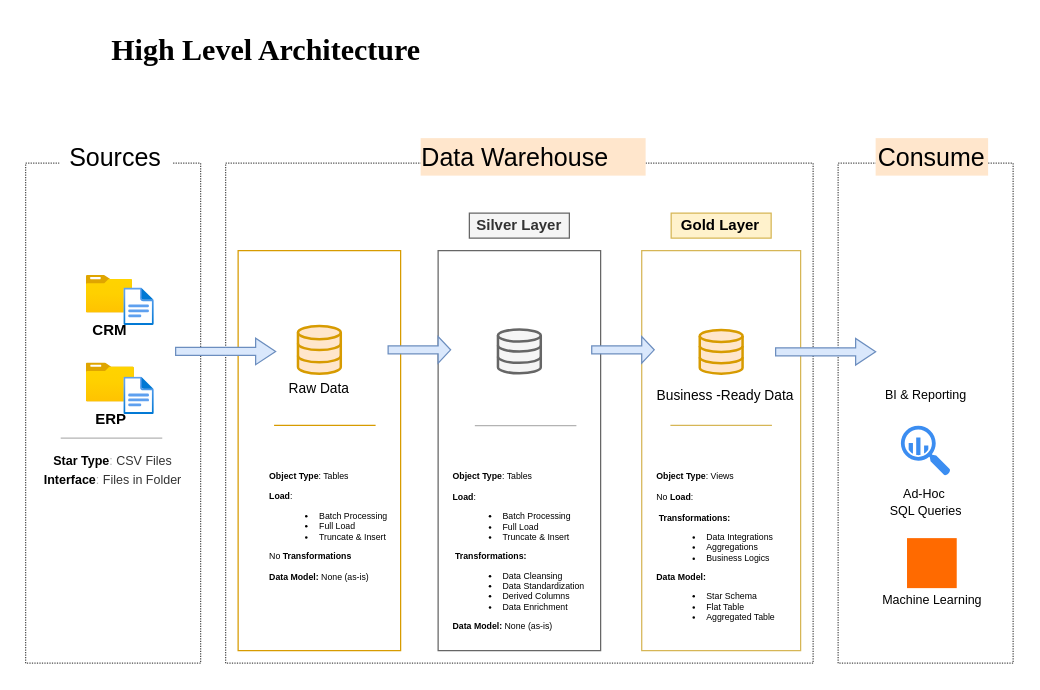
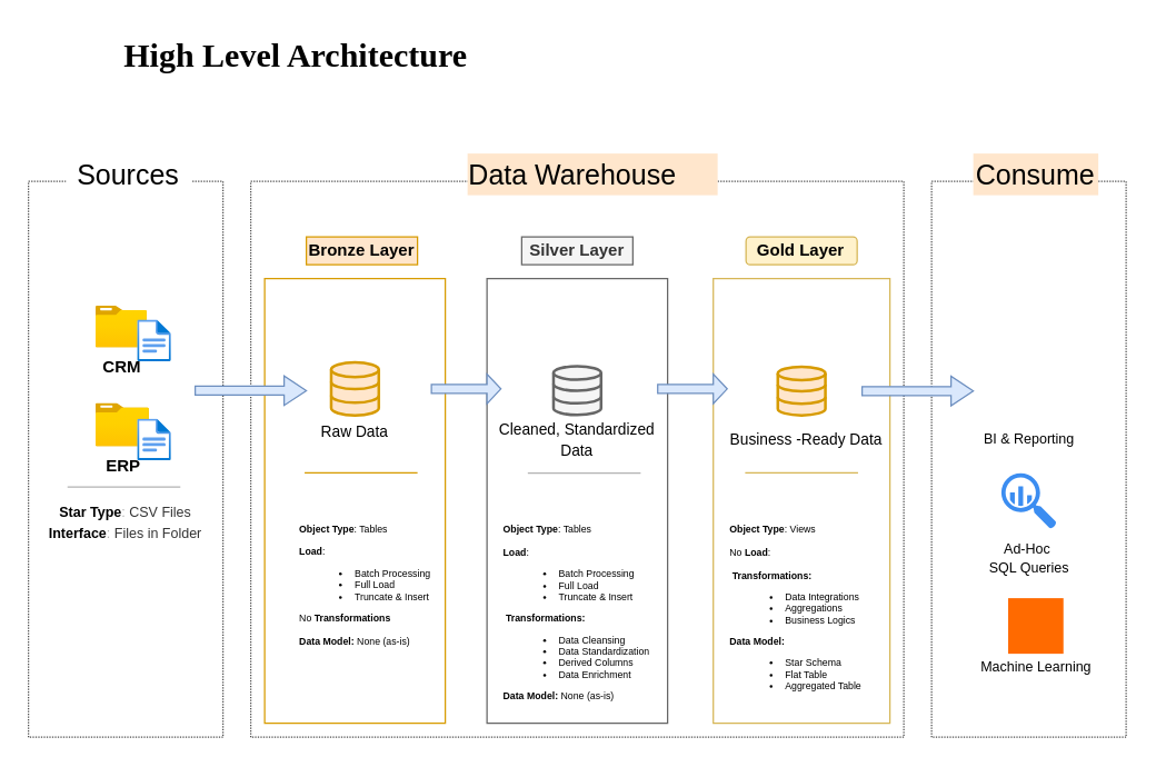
  <mxCell id="0" />
  <mxCell id="1" parent="0" />
  <mxCell id="2" value="" style="rounded=0;whiteSpace=wrap;html=1;dashed=1;strokeColor=light-dark(#4D4D4D,#EDEDED);fillColor=none;dashPattern=1 1;" vertex="1" parent="1"><mxGeometry x="180" y="130" width="470" height="400" as="geometry" /></mxCell>
  <mxCell id="3" value="&lt;b&gt;&lt;font style=&quot;font-size: 24px;&quot; face=&quot;Verdana&quot;&gt;High Level Architecture&amp;nbsp;&lt;/font&gt;&lt;/b&gt;" style="text;html=1;align=center;verticalAlign=middle;resizable=0;points=[];autosize=1;strokeColor=none;fillColor=none;" vertex="1" parent="1"><mxGeometry x="40" y="20" width="350" height="40" as="geometry" /></mxCell>
  <mxCell id="4" value="" style="rounded=0;whiteSpace=wrap;html=1;dashed=1;strokeColor=light-dark(#4D4D4D,#EDEDED);fillColor=none;dashPattern=1 1;" vertex="1" parent="1"><mxGeometry x="20" y="130" width="140" height="400" as="geometry" /></mxCell>
  <mxCell id="5" value="&lt;font style=&quot;font-size: 20px;&quot;&gt;Sources&lt;/font&gt;" style="rounded=0;whiteSpace=wrap;html=1;strokeColor=none;" vertex="1" parent="1"><mxGeometry x="47.17" y="110" width="90" height="30" as="geometry" /></mxCell>
  <mxCell id="6" value="&lt;span style=&quot;font-size: 20px;&quot;&gt;Data Warehouse&lt;span style=&quot;white-space: pre;&quot;&gt;&#09;&lt;/span&gt;&lt;/span&gt;" style="rounded=0;whiteSpace=wrap;html=1;strokeColor=none;fillColor=#ffe6cc;" vertex="1" parent="1"><mxGeometry x="336" y="110" width="180" height="30" as="geometry" /></mxCell>
  <mxCell id="7" value="" style="rounded=0;whiteSpace=wrap;html=1;dashed=1;strokeColor=light-dark(#4D4D4D,#EDEDED);fillColor=none;dashPattern=1 1;" vertex="1" parent="1"><mxGeometry x="670" y="130" width="140" height="400" as="geometry" /></mxCell>
  <mxCell id="8" value="&lt;font style=&quot;font-size: 20px;&quot;&gt;Consume&lt;/font&gt;" style="rounded=0;whiteSpace=wrap;html=1;strokeColor=none;fillColor=#ffe6cc;" vertex="1" parent="1"><mxGeometry x="700" y="110" width="90" height="30" as="geometry" /></mxCell>
+ <mxCell id="9" value="&lt;font&gt;&lt;b style=&quot;&quot;&gt;Bronze Layer&lt;/b&gt;&lt;/font&gt;" style="rounded=0;whiteSpace=wrap;html=1;fillColor=#ffe6cc;strokeColor=#d79b00;" vertex="1" parent="1"><mxGeometry x="220" y="170" width="80" height="20" as="geometry" /></mxCell>
  <mxCell id="10" value="" style="rounded=0;whiteSpace=wrap;html=1;fillColor=none;strokeColor=#d79b00;" vertex="1" parent="1"><mxGeometry x="190" y="200" width="130" height="320" as="geometry" /></mxCell>
  <mxCell id="11" value="&lt;b&gt;Silver Layer&lt;/b&gt;" style="rounded=0;whiteSpace=wrap;html=1;fillColor=#f5f5f5;strokeColor=#666666;fontColor=#333333;" vertex="1" parent="1"><mxGeometry x="374.99" y="170" width="80" height="20" as="geometry" /></mxCell>
  <mxCell id="12" value="" style="rounded=0;whiteSpace=wrap;html=1;fillColor=none;strokeColor=#666666;fontColor=#333333;" vertex="1" parent="1"><mxGeometry x="350" y="200" width="130" height="320" as="geometry" /></mxCell>
- <mxCell id="13" value="&lt;b&gt;Gold Layer&lt;/b&gt;" style="rounded=0;whiteSpace=wrap;html=1;fillColor=#fff2cc;strokeColor=#d6b656;" vertex="1" parent="1"><mxGeometry x="536.43" y="170" width="80" height="20" as="geometry" /></mxCell>
+ <mxCell id="13" value="&lt;b&gt;Gold Layer&lt;/b&gt;" style="whiteSpace=wrap;html=1;fillColor=#fff2cc;strokeColor=#d6b656;rounded=1;" vertex="1" parent="1"><mxGeometry x="536.43" y="170" width="80" height="20" as="geometry" /></mxCell>
  <mxCell id="14" value="" style="rounded=0;whiteSpace=wrap;html=1;fillColor=none;strokeColor=#d6b656;" vertex="1" parent="1"><mxGeometry x="512.88" y="200" width="127.12" height="320" as="geometry" /></mxCell>
  <mxCell id="15" value="&lt;b&gt;CRM&lt;/b&gt;" style="image;aspect=fixed;html=1;points=[];align=center;fontSize=12;image=img/lib/azure2/general/Folder_Blank.svg;" vertex="1" parent="1"><mxGeometry x="68.69" y="220" width="36.96" height="30" as="geometry" /></mxCell>
  <mxCell id="16" value="" style="image;aspect=fixed;html=1;points=[];align=center;fontSize=12;image=img/lib/azure2/general/File.svg;" vertex="1" parent="1"><mxGeometry x="98.69" y="230" width="24.35" height="30" as="geometry" /></mxCell>
  <mxCell id="17" value="&lt;b&gt;ERP&lt;/b&gt;" style="image;aspect=fixed;html=1;points=[];align=center;fontSize=12;image=img/lib/azure2/general/Folder_Blank.svg;" vertex="1" parent="1"><mxGeometry x="68.69" y="290" width="38.48" height="31.23" as="geometry" /></mxCell>
  <mxCell id="18" value="" style="image;aspect=fixed;html=1;points=[];align=center;fontSize=12;image=img/lib/azure2/general/File.svg;" vertex="1" parent="1"><mxGeometry x="98.69" y="301.23" width="24.35" height="30" as="geometry" /></mxCell>
  <mxCell id="19" value="" style="endArrow=none;html=1;rounded=0;strokeColor=#B3B3B3;" edge="1" parent="1"><mxGeometry width="50" height="50" relative="1" as="geometry"><mxPoint x="48.07" y="350" as="sourcePoint" /><mxPoint x="129.31" y="350" as="targetPoint" /></mxGeometry></mxCell>
  <mxCell id="20" value="&lt;font style=&quot;font-size: 10px;&quot;&gt;&lt;b style=&quot;&quot;&gt;&lt;font style=&quot;color: rgb(0, 0, 0);&quot;&gt;Star Type&lt;/font&gt;&lt;/b&gt;&lt;font color=&quot;#b3b3b3&quot;&gt;: &lt;/font&gt;&lt;font style=&quot;color: rgb(51, 51, 51);&quot;&gt;CSV Files&lt;/font&gt;&lt;/font&gt;&lt;div&gt;&lt;font style=&quot;font-size: 10px;&quot;&gt;&lt;b style=&quot;&quot;&gt;&lt;font style=&quot;color: rgb(0, 0, 0);&quot;&gt;Interface&lt;/font&gt;&lt;/b&gt;&lt;font color=&quot;#b3b3b3&quot;&gt;: &lt;/font&gt;&lt;font style=&quot;color: rgb(51, 51, 51);&quot;&gt;Files in Folder&lt;/font&gt;&lt;/font&gt;&lt;/div&gt;" style="text;html=1;align=center;verticalAlign=middle;whiteSpace=wrap;rounded=0;" vertex="1" parent="1"><mxGeometry x="20" y="360" width="140" height="30" as="geometry" /></mxCell>
  <mxCell id="21" value="" style="html=1;verticalLabelPosition=bottom;align=center;labelBackgroundColor=#ffffff;verticalAlign=top;strokeWidth=2;strokeColor=#d79b00;shadow=0;dashed=0;shape=mxgraph.ios7.icons.data;fillColor=#ffe6cc;" vertex="1" parent="1"><mxGeometry x="237.88" y="260.32" width="34.25" height="38.12" as="geometry" /></mxCell>
  <mxCell id="22" value="" style="shape=singleArrow;whiteSpace=wrap;html=1;fillColor=#dae8fc;strokeColor=#6c8ebf;" vertex="1" parent="1"><mxGeometry x="140" y="270" width="80" height="21.23" as="geometry" /></mxCell>
  <mxCell id="23" value="" style="shape=singleArrow;whiteSpace=wrap;html=1;fillColor=#dae8fc;strokeColor=#6c8ebf;" vertex="1" parent="1"><mxGeometry x="310" y="268.77" width="50" height="21.23" as="geometry" /></mxCell>
  <mxCell id="24" value="" style="shape=singleArrow;whiteSpace=wrap;html=1;fillColor=#dae8fc;strokeColor=#6c8ebf;" vertex="1" parent="1"><mxGeometry x="472.88" y="268.77" width="50" height="21.23" as="geometry" /></mxCell>
  <mxCell id="25" value="" style="shape=singleArrow;whiteSpace=wrap;html=1;fillColor=#dae8fc;strokeColor=#6c8ebf;" vertex="1" parent="1"><mxGeometry x="620" y="270.32" width="80" height="21.23" as="geometry" /></mxCell>
  <mxCell id="26" value="&lt;font style=&quot;font-size: 11px;&quot;&gt;Raw Data&lt;/font&gt;" style="text;html=1;align=center;verticalAlign=middle;whiteSpace=wrap;rounded=0;" vertex="1" parent="1"><mxGeometry x="225" y="300" width="60" height="20" as="geometry" /></mxCell>
  <mxCell id="27" value="" style="html=1;verticalLabelPosition=bottom;align=center;labelBackgroundColor=#ffffff;verticalAlign=top;strokeWidth=2;strokeColor=#666666;shadow=0;dashed=0;shape=mxgraph.ios7.icons.data;fillColor=#f5f5f5;fontColor=#333333;" vertex="1" parent="1"><mxGeometry x="397.87" y="263.12" width="34.25" height="35" as="geometry" /></mxCell>
+ <mxCell id="28" value="&lt;span style=&quot;font-size: 11px;&quot;&gt;Cleaned, Standardized Data&lt;/span&gt;" style="text;html=1;align=center;verticalAlign=middle;whiteSpace=wrap;rounded=0;" vertex="1" parent="1"><mxGeometry x="350" y="306.23" width="130" height="20" as="geometry" /></mxCell>
  <mxCell id="29" value="" style="html=1;verticalLabelPosition=bottom;align=center;labelBackgroundColor=#ffffff;verticalAlign=top;strokeWidth=2;strokeColor=#d79b00;shadow=0;dashed=0;shape=mxgraph.ios7.icons.data;fillColor=#ffe6cc;" vertex="1" parent="1"><mxGeometry x="559.31" y="263.44" width="34.25" height="35" as="geometry" /></mxCell>
  <mxCell id="30" value="&lt;span style=&quot;font-size: 11px;&quot;&gt;Business -Ready Data&lt;/span&gt;" style="text;html=1;align=center;verticalAlign=middle;whiteSpace=wrap;rounded=0;" vertex="1" parent="1"><mxGeometry x="520" y="306.23" width="120" height="20" as="geometry" /></mxCell>
  <mxCell id="31" value="" style="endArrow=none;html=1;rounded=0;strokeColor=#d6b656;fillColor=#fff2cc;" edge="1" parent="1"><mxGeometry width="50" height="50" relative="1" as="geometry"><mxPoint x="535.82" y="339.7" as="sourcePoint" /><mxPoint x="617.06" y="339.7" as="targetPoint" /></mxGeometry></mxCell>
  <mxCell id="32" value="&lt;div style=&quot;text-align: left;&quot;&gt;&lt;font&gt;&lt;b&gt;&lt;font&gt;Object Type&lt;/font&gt;&lt;/b&gt;&lt;font&gt;: Tables&lt;/font&gt;&lt;/font&gt;&lt;/div&gt;&lt;div style=&quot;text-align: left;&quot;&gt;&lt;font&gt;&lt;font&gt;&lt;br&gt;&lt;/font&gt;&lt;/font&gt;&lt;/div&gt;&lt;div style=&quot;text-align: left;&quot;&gt;&lt;font&gt;&lt;b&gt;Load&lt;/b&gt;:&lt;/font&gt;&lt;/div&gt;&lt;div&gt;&lt;ul&gt;&lt;li style=&quot;text-align: left;&quot;&gt;&lt;font&gt;Batch Processing&lt;/font&gt;&lt;/li&gt;&lt;li style=&quot;text-align: left;&quot;&gt;Full Load&lt;/li&gt;&lt;li style=&quot;text-align: left;&quot;&gt;&lt;font&gt;Truncate &amp;amp; Insert&lt;/font&gt;&lt;/li&gt;&lt;/ul&gt;&lt;div style=&quot;text-align: left;&quot;&gt;No &lt;b&gt;Transformations&lt;/b&gt;&lt;/div&gt;&lt;/div&gt;&lt;div style=&quot;text-align: left;&quot;&gt;&lt;b&gt;&lt;br&gt;&lt;/b&gt;&lt;/div&gt;&lt;div style=&quot;text-align: left;&quot;&gt;&lt;b&gt;Data Model: &lt;/b&gt;None (as-is)&lt;/div&gt;&lt;div&gt;&lt;font&gt;&lt;b&gt;&lt;br&gt;&lt;/b&gt;&lt;/font&gt;&lt;/div&gt;" style="text;html=1;align=center;verticalAlign=middle;whiteSpace=wrap;rounded=0;fontSize=7;labelPosition=center;verticalLabelPosition=middle;" vertex="1" parent="1"><mxGeometry x="205" y="340" width="115" height="170" as="geometry" /></mxCell>
  <mxCell id="33" value="&lt;div&gt;&lt;font&gt;&lt;b&gt;&lt;font&gt;Object Type&lt;/font&gt;&lt;/b&gt;&lt;font&gt;: Tables&lt;/font&gt;&lt;/font&gt;&lt;/div&gt;&lt;div&gt;&lt;font&gt;&lt;font&gt;&lt;br&gt;&lt;/font&gt;&lt;/font&gt;&lt;/div&gt;&lt;div&gt;&lt;font&gt;&lt;b&gt;Load&lt;/b&gt;:&lt;/font&gt;&lt;/div&gt;&lt;div&gt;&lt;ul&gt;&lt;li&gt;&lt;font&gt;Batch Processing&lt;/font&gt;&lt;/li&gt;&lt;li&gt;&lt;font&gt;Full Load&lt;/font&gt;&lt;/li&gt;&lt;li&gt;&lt;font&gt;Truncate &amp;amp; Insert&lt;/font&gt;&lt;/li&gt;&lt;/ul&gt;&lt;div&gt;&amp;nbsp;&lt;b&gt;Transformations:&lt;/b&gt;&lt;/div&gt;&lt;/div&gt;&lt;div&gt;&lt;ul&gt;&lt;li&gt;Data Cleansing&lt;/li&gt;&lt;li&gt;Data Standardization&lt;/li&gt;&lt;li&gt;Derived Columns&lt;/li&gt;&lt;li&gt;Data Enrichment&lt;/li&gt;&lt;/ul&gt;&lt;/div&gt;&lt;div&gt;&lt;b&gt;Data Model: &lt;/b&gt;None (as-is)&lt;/div&gt;&lt;div&gt;&lt;font&gt;&lt;b&gt;&lt;br&gt;&lt;/b&gt;&lt;/font&gt;&lt;/div&gt;" style="text;html=1;align=left;verticalAlign=middle;whiteSpace=wrap;rounded=0;fontSize=7;" vertex="1" parent="1"><mxGeometry x="360" y="370" width="120" height="150" as="geometry" /></mxCell>
  <mxCell id="34" value="" style="endArrow=none;html=1;rounded=0;strokeColor=#d79b00;fillColor=#ffe6cc;" edge="1" parent="1"><mxGeometry width="50" height="50" relative="1" as="geometry"><mxPoint x="218.75" y="339.71" as="sourcePoint" /><mxPoint x="299.99" y="339.71" as="targetPoint" /></mxGeometry></mxCell>
  <mxCell id="35" value="" style="endArrow=none;html=1;rounded=0;strokeColor=#B3B3B3;" edge="1" parent="1"><mxGeometry width="50" height="50" relative="1" as="geometry"><mxPoint x="379.38" y="340" as="sourcePoint" /><mxPoint x="460.62" y="340" as="targetPoint" /></mxGeometry></mxCell>
  <mxCell id="36" value="&lt;div&gt;&lt;font&gt;&lt;b&gt;&lt;font&gt;Object Type&lt;/font&gt;&lt;/b&gt;&lt;font&gt;: Views&lt;/font&gt;&lt;/font&gt;&lt;/div&gt;&lt;div&gt;&lt;font&gt;&lt;font&gt;&lt;br&gt;&lt;/font&gt;&lt;/font&gt;&lt;/div&gt;&lt;div&gt;&lt;font&gt;No&amp;nbsp;&lt;b&gt;Load&lt;/b&gt;:&lt;/font&gt;&lt;/div&gt;&lt;div&gt;&lt;font&gt;&lt;br&gt;&lt;/font&gt;&lt;/div&gt;&lt;div&gt;&lt;div&gt;&amp;nbsp;&lt;b&gt;Transformations:&lt;/b&gt;&lt;/div&gt;&lt;/div&gt;&lt;div&gt;&lt;ul&gt;&lt;li&gt;Data Integrations&lt;/li&gt;&lt;li&gt;Aggregations&lt;/li&gt;&lt;li&gt;Business Logics&lt;/li&gt;&lt;/ul&gt;&lt;/div&gt;&lt;div&gt;&lt;b&gt;Data Model:&amp;nbsp;&lt;/b&gt;&lt;/div&gt;&lt;div&gt;&lt;ul&gt;&lt;li&gt;Star Schema&lt;/li&gt;&lt;li&gt;Flat Table&lt;/li&gt;&lt;li&gt;Aggregated Table&lt;/li&gt;&lt;/ul&gt;&lt;/div&gt;&lt;div&gt;&lt;font&gt;&lt;b&gt;&lt;br&gt;&lt;/b&gt;&lt;/font&gt;&lt;/div&gt;" style="text;html=1;align=left;verticalAlign=middle;whiteSpace=wrap;rounded=0;fontSize=7;" vertex="1" parent="1"><mxGeometry x="522.88" y="370" width="117.12" height="150" as="geometry" /></mxCell>
  <mxCell id="37" value="&lt;font size=&quot;1&quot;&gt;BI &amp;amp; Reporting&lt;/font&gt;" style="image;aspect=fixed;html=1;points=[];align=center;fontSize=12;image=img/lib/azure2/power_platform/PowerBI.svg;" vertex="1" parent="1"><mxGeometry x="721.83" y="252.78" width="36.34" height="48.45" as="geometry" /></mxCell>
  <mxCell id="38" value="&lt;font size=&quot;1&quot;&gt;Ad-Hoc&amp;nbsp;&lt;/font&gt;&lt;div&gt;&lt;font size=&quot;1&quot;&gt;SQL Queries&lt;/font&gt;&lt;/div&gt;" style="sketch=0;html=1;aspect=fixed;strokeColor=none;shadow=0;fillColor=#3B8DF1;verticalAlign=top;labelPosition=center;verticalLabelPosition=bottom;shape=mxgraph.gcp2.big_query" vertex="1" parent="1"><mxGeometry x="720.2" y="340" width="39.6" height="40" as="geometry" /></mxCell>
  <mxCell id="39" value="&lt;div&gt;&lt;br&gt;&lt;/div&gt;&lt;div&gt;&lt;br&gt;&lt;/div&gt;&lt;div&gt;&lt;br&gt;&lt;/div&gt;&lt;div&gt;&lt;br&gt;&lt;/div&gt;&lt;div&gt;&lt;font size=&quot;1&quot;&gt;Machine Learning&lt;/font&gt;&lt;/div&gt;" style="points=[];aspect=fixed;html=1;align=center;shadow=0;dashed=0;fillColor=#FF6A00;strokeColor=none;shape=mxgraph.alibaba_cloud.machine_learning;" vertex="1" parent="1"><mxGeometry x="725.12" y="430" width="39.76" height="40" as="geometry" /></mxCell>
